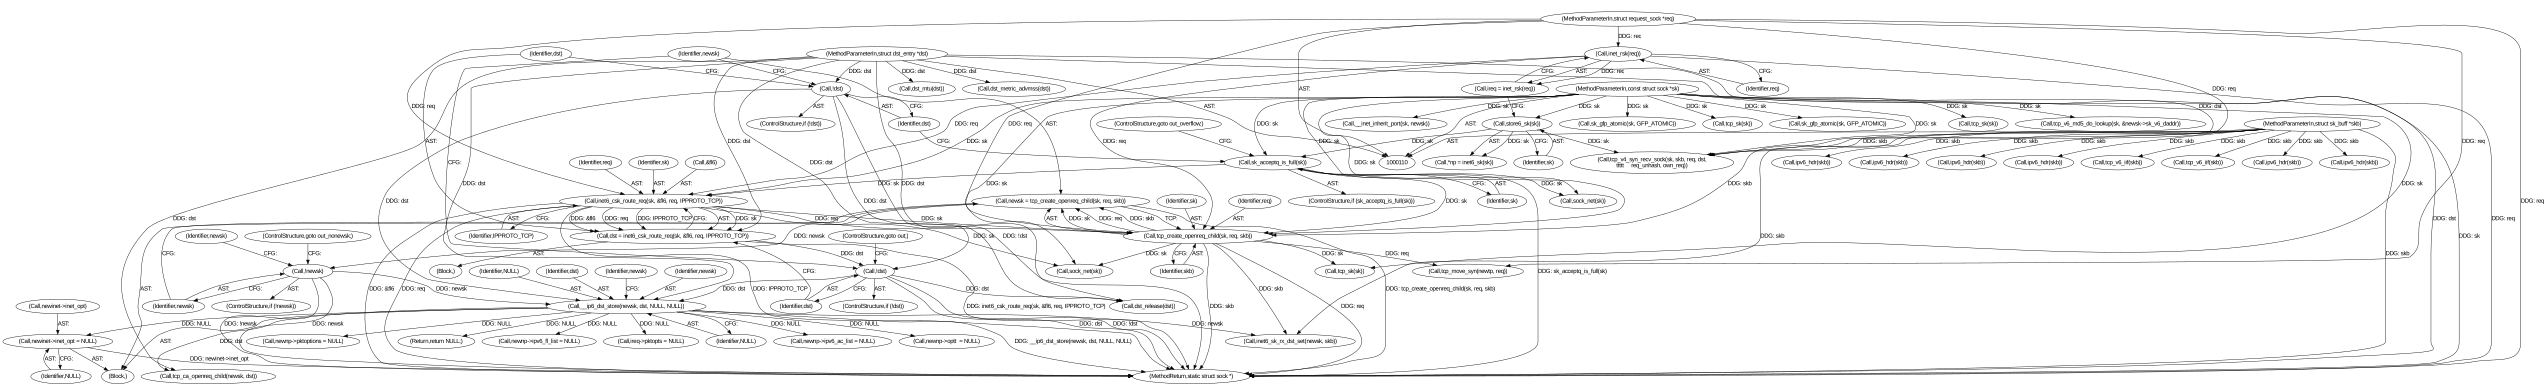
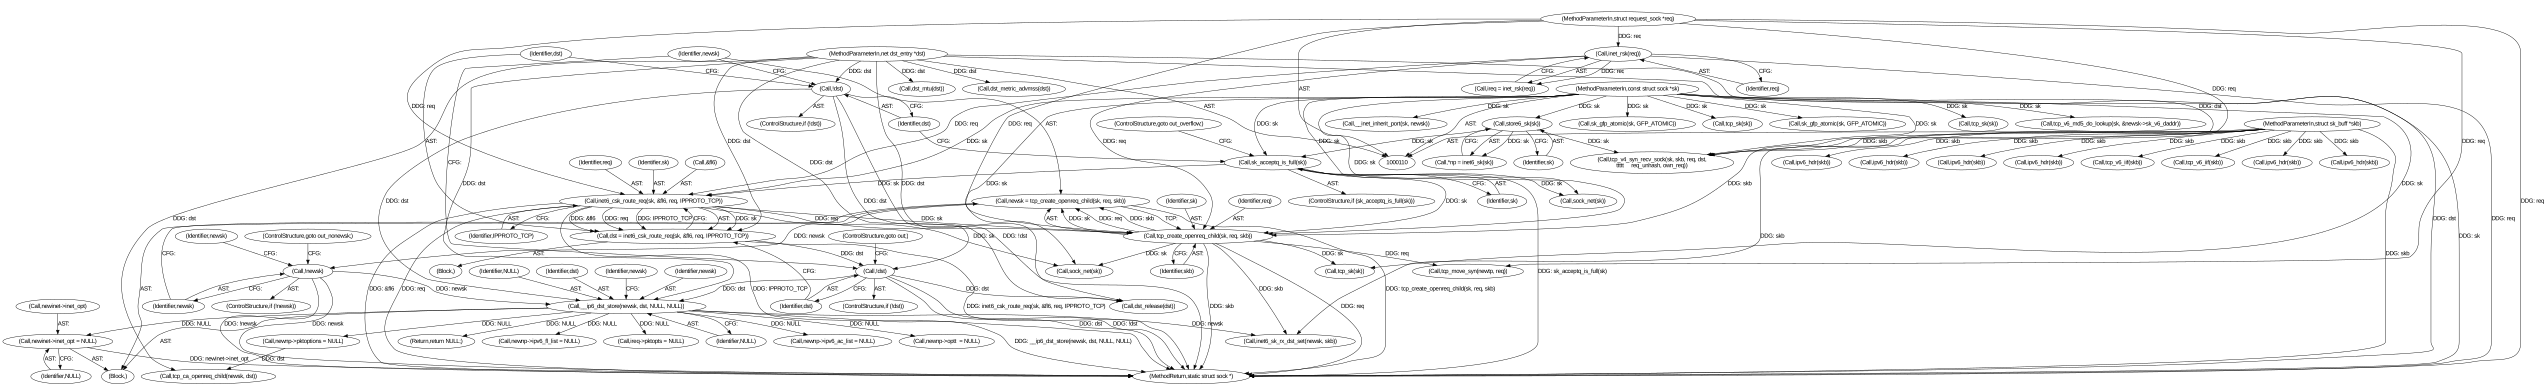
  digraph {
    fontname="Liberation Sans"
    node [fontname="Liberation Sans"]
    edge [fontname="Liberation Sans"]
    n1 [label="(Call,newinet->inet_opt = NULL)"]
    n2 [label="(MethodReturn,static struct sock *)"]
    n3 [label="(Identifier,NULL)"]
    n4 [label="(Block,)"]
    n5 [label="(Call,__ip6_dst_store(newsk, dst, NULL, NULL))"]
    n6 [label="(Call,inet6_sk_rx_dst_set(newsk, skb))"]
    n7 [label="(Call,ireq->pktopts = NULL)"]
    n8 [label="(Identifier,NULL)"]
    n9 [label="(Call,newnp->ipv6_ac_list = NULL)"]
    n10 [label="(Call,newnp->opt\t  = NULL)"]
    n11 [label="(Call,newnp->pktoptions = NULL)"]
    n12 [label="(Return,return NULL;)"]
    n13 [label="(Call,tcp_ca_openreq_child(newsk, dst))"]
    n14 [label="(Call,newnp->ipv6_fl_list = NULL)"]
    n15 [label="(Call,!newsk)"]
    n16 [label="(ControlStructure,if (!newsk))"]
    n17 [label="(Identifier,newsk)"]
    n18 [label="(Call,newsk = tcp_create_openreq_child(sk, req, skb))"]
    n19 [label="(Call,tcp_create_openreq_child(sk, req, skb))"]
    n20 [label="(Call,sock_net(sk))"]
    n21 [label="(Call,tcp_sk(sk))"]
    n22 [label="(Identifier,skb)"]
    n23 [label="(Call,tcp_move_syn(newtp, req))"]
    n24 [label="(Call,inet6_csk_route_req(sk, &fl6, req, IPPROTO_TCP))"]
    n25 [label="(Call,dst = inet6_csk_route_req(sk, &fl6, req, IPPROTO_TCP))"]
    n26 [label="(Identifier,IPPROTO_TCP)"]
    n27 [label="(Call,!dst)"]
    n28 [label="(Block,)"]
    n29 [label="(Call,sk_acceptq_is_full(sk))"]
    n30 [label="(ControlStructure,if (sk_acceptq_is_full(sk)))"]
    n31 [label="(Identifier,sk)"]
    n32 [label="(Call,sock_net(sk))"]
    n33 [label="(Call,store6_sk(sk))"]
    n34 [label="(Call,tcp_v4_syn_recv_sock(sk, skb, req, dst,\n\t\t\t\t\t     req_unhash, own_req))"]
    n35 [label="(Identifier,sk)"]
    n36 [label="(Call,*np = inet6_sk(sk))"]
    n37 [label="(MethodParameterIn,const struct sock *sk)"]
    n38 [label="(Call,sk_gfp_atomic(sk, GFP_ATOMIC))"]
    n39 [label="(Call,tcp_sk(sk))"]
    n40 [label="(Call,sk_gfp_atomic(sk, GFP_ATOMIC))"]
    n41 [label="(Call,tcp_sk(sk))"]
    n42 [label="(Call,tcp_v6_md5_do_lookup(sk, &newsk->sk_v6_daddr))"]
    n43 [label="(Call,__inet_inherit_port(sk, newsk))"]
    1000110
    n45 [label="(Call,inet_rsk(req))"]
    n46 [label="(Identifier,req)"]
    n47 [label="(Call,ireq = inet_rsk(req))"]
    n48 [label="(MethodParameterIn,struct request_sock *req)"]
    n49 [label="(MethodParameterIn,struct sk_buff *skb)"]
    n50 [label="(Call,ipv6_hdr(skb))"]
    n51 [label="(Call,ipv6_hdr(skb))"]
    n52 [label="(Call,ipv6_hdr(skb))"]
    n53 [label="(Call,ipv6_hdr(skb))"]
    n54 [label="(Call,tcp_v6_iif(skb))"]
    n55 [label="(Call,tcp_v6_iif(skb))"]
    n56 [label="(Call,ipv6_hdr(skb))"]
    n57 [label="(Call,ipv6_hdr(skb))"]
    n58 [label="(Call,dst_release(dst))"]
    n59 [label="(ControlStructure,if (!dst))"]
    n60 [label="(Identifier,dst)"]
-   n61 [label="(MethodParameterIn,struct dst_entry *dst)"]
+   n61 [label="(MethodParameterIn,net dst_entry *dst)"]
    n62 [label="(Call,!dst)"]
    n63 [label="(Call,dst_mtu(dst))"]
    n64 [label="(Call,dst_metric_advmss(dst))"]
    n65 [label="(Identifier,dst)"]
    n66 [label="(ControlStructure,if (!dst))"]
    n67 [label="(Identifier,newsk)"]
    n68 [label="(ControlStructure,goto out;)"]
    n69 [label="(ControlStructure,goto out_overflow;)"]
    n70 [label="(Call,newinet->inet_opt)"]
    n71 [label="(Identifier,sk)"]
    n72 [label="(Identifier,req)"]
    n73 [label="(Identifier,dst)"]
    n74 [label="(ControlStructure,goto out_nonewsk;)"]
    n75 [label="(Identifier,dst)"]
    n76 [label="(Identifier,newsk)"]
    n77 [label="(Identifier,newsk)"]
    n78 [label="(Identifier,newsk)"]
    n79 [label="(Identifier,req)"]
    n80 [label="(Identifier,NULL)"]
    n81 [label="(Identifier,sk)"]
    n82 [label="(Call,&fl6)"]
    n1 -> n2 [label="DDG: newinet->inet_opt"]
    n1 -> n3 [label="CFG: "]
    n1 -> n4 [label="AST: "]
    n3 -> n1 [label="AST: "]
    n5 -> n1 [label="DDG: NULL"]
    n5 -> n2 [label="DDG: __ip6_dst_store(newsk, dst, NULL, NULL)"]
    n5 -> n4 [label="AST: "]
    n5 -> n6 [label="DDG: newsk"]
    n5 -> n7 [label="DDG: NULL"]
    n5 -> n8 [label="CFG: "]
    n5 -> n9 [label="DDG: NULL"]
    n5 -> n10 [label="DDG: NULL"]
    n5 -> n11 [label="DDG: NULL"]
    n5 -> n12 [label="DDG: NULL"]
-   n5 -> n13 [label="DDG: dst"]
+   n11 -> n13 [label="DDG: dst"]
    n5 -> n14 [label="DDG: NULL"]
    n8 -> n5 [label="AST: "]
    n15 -> n2 [label="DDG: newsk"]
    n15 -> n2 [label="DDG: !newsk"]
    n15 -> n5 [label="DDG: newsk"]
    n15 -> n16 [label="AST: "]
    n15 -> n17 [label="CFG: "]
    n17 -> n15 [label="AST: "]
    n17 -> n18 [label="CFG: "]
    n18 -> n2 [label="DDG: tcp_create_openreq_child(sk, req, skb)"]
    n18 -> n4 [label="AST: "]
    n18 -> n15 [label="DDG: newsk"]
    n18 -> n19 [label="TCP: "]
    n19 -> n2 [label="DDG: skb"]
    n19 -> n2 [label="DDG: req"]
    n19 -> n6 [label="DDG: skb"]
    n19 -> n18 [label="AST: "]
    n19 -> n18 [label="DDG: sk"]
    n19 -> n18 [label="DDG: req"]
    n19 -> n18 [label="DDG: skb"]
    n19 -> n20 [label="DDG: sk"]
    n19 -> n21 [label="DDG: sk"]
    n19 -> n22 [label="CFG: "]
    n19 -> n23 [label="DDG: req"]
    n22 -> n19 [label="AST: "]
    n24 -> n2 [label="DDG: &fl6"]
    n24 -> n2 [label="DDG: req"]
    n24 -> n2 [label="DDG: IPPROTO_TCP"]
    n24 -> n19 [label="DDG: sk"]
    n24 -> n19 [label="DDG: req"]
    n24 -> n20 [label="DDG: sk"]
    n24 -> n25 [label="AST: "]
    n24 -> n25 [label="DDG: sk"]
    n24 -> n25 [label="DDG: &fl6"]
    n24 -> n25 [label="DDG: req"]
    n24 -> n25 [label="DDG: IPPROTO_TCP"]
    n24 -> n26 [label="CFG: "]
    n25 -> n2 [label="DDG: inet6_csk_route_req(sk, &fl6, req, IPPROTO_TCP)"]
    n25 -> n24 [label="CFG: "]
    n25 -> n27 [label="DDG: dst"]
    n25 -> n28 [label="AST: "]
    n26 -> n24 [label="AST: "]
    n27 -> n2 [label="DDG: dst"]
    n27 -> n2 [label="DDG: !dst"]
    n27 -> n5 [label="DDG: dst"]
    n27 -> n58 [label="DDG: dst"]
    n27 -> n59 [label="AST: "]
    n27 -> n60 [label="CFG: "]
    n29 -> n2 [label="DDG: sk_acceptq_is_full(sk)"]
    n29 -> n19 [label="DDG: sk"]
    n29 -> n24 [label="DDG: sk"]
    n29 -> n30 [label="AST: "]
    n29 -> n31 [label="CFG: "]
    n29 -> n32 [label="DDG: sk"]
    n31 -> n29 [label="AST: "]
    n33 -> n29 [label="DDG: sk"]
    n33 -> n34 [label="DDG: sk"]
    n33 -> n35 [label="CFG: "]
    n33 -> n36 [label="AST: "]
    n33 -> n36 [label="DDG: sk"]
    n35 -> n33 [label="AST: "]
-   n47 -> n33 [label="CFG: "]
+   n36 -> n33 [label="CFG: "]
    n37 -> n2 [label="DDG: sk"]
    n37 -> n19 [label="DDG: sk"]
    n37 -> n20 [label="DDG: sk"]
    n37 -> n21 [label="DDG: sk"]
    n37 -> n24 [label="DDG: sk"]
    n37 -> n29 [label="DDG: sk"]
    n37 -> n32 [label="DDG: sk"]
    n37 -> n33 [label="DDG: sk"]
    n37 -> n34 [label="DDG: sk"]
    n37 -> n38 [label="DDG: sk"]
    n37 -> n39 [label="DDG: sk"]
    n37 -> n40 [label="DDG: sk"]
    n37 -> n41 [label="DDG: sk"]
    n37 -> n42 [label="DDG: sk"]
    n37 -> n43 [label="DDG: sk"]
    n37 -> 1000110 [label="AST: "]
    n45 -> n2 [label="DDG: req"]
    n45 -> n19 [label="DDG: req"]
    n45 -> n24 [label="DDG: req"]
    n45 -> n46 [label="CFG: "]
    n45 -> n47 [label="AST: "]
    n45 -> n47 [label="DDG: req"]
    n46 -> n45 [label="AST: "]
    n47 -> n45 [label="CFG: "]
    n48 -> n2 [label="DDG: req"]
    n48 -> n19 [label="DDG: req"]
    n48 -> n23 [label="DDG: req"]
    n48 -> n24 [label="DDG: req"]
    n48 -> n34 [label="DDG: req"]
    n48 -> 1000110 [label="AST: "]
    n48 -> n45 [label="DDG: req"]
    n49 -> n2 [label="DDG: skb"]
    n49 -> n6 [label="DDG: skb"]
    n49 -> n19 [label="DDG: skb"]
    n49 -> n34 [label="DDG: skb"]
    n49 -> 1000110 [label="AST: "]
    n49 -> n50 [label="DDG: skb"]
    n49 -> n51 [label="DDG: skb"]
    n49 -> n52 [label="DDG: skb"]
    n49 -> n53 [label="DDG: skb"]
    n49 -> n54 [label="DDG: skb"]
    n49 -> n55 [label="DDG: skb"]
    n49 -> n56 [label="DDG: skb"]
    n49 -> n57 [label="DDG: skb"]
    n60 -> n25 [label="CFG: "]
    n60 -> n27 [label="AST: "]
    n61 -> n2 [label="DDG: dst"]
    n61 -> n5 [label="DDG: dst"]
    n61 -> n13 [label="DDG: dst"]
    n61 -> n25 [label="DDG: dst"]
    n61 -> n27 [label="DDG: dst"]
    n61 -> n34 [label="DDG: dst"]
    n61 -> 1000110 [label="AST: "]
    n61 -> n58 [label="DDG: dst"]
    n61 -> n62 [label="DDG: dst"]
    n61 -> n63 [label="DDG: dst"]
    n61 -> n64 [label="DDG: dst"]
    n62 -> n2 [label="DDG: !dst"]
    n62 -> n5 [label="DDG: dst"]
    n62 -> n58 [label="DDG: dst"]
    n62 -> n65 [label="CFG: "]
    n62 -> n66 [label="AST: "]
    n65 -> n29 [label="CFG: "]
    n65 -> n62 [label="AST: "]
    n67 -> n18 [label="AST: "]
    n67 -> n27 [label="CFG: "]
    n67 -> n62 [label="CFG: "]
    n68 -> n27 [label="CFG: "]
    n69 -> n29 [label="CFG: "]
    n70 -> n1 [label="AST: "]
    n71 -> n19 [label="AST: "]
    n72 -> n19 [label="AST: "]
    n73 -> n5 [label="AST: "]
    n74 -> n15 [label="CFG: "]
    n75 -> n25 [label="AST: "]
    n75 -> n62 [label="CFG: "]
    n76 -> n5 [label="CFG: "]
    n77 -> n5 [label="AST: "]
    n78 -> n15 [label="CFG: "]
    n79 -> n24 [label="AST: "]
    n80 -> n5 [label="AST: "]
    n81 -> n24 [label="AST: "]
    n82 -> n24 [label="AST: "]
  }
